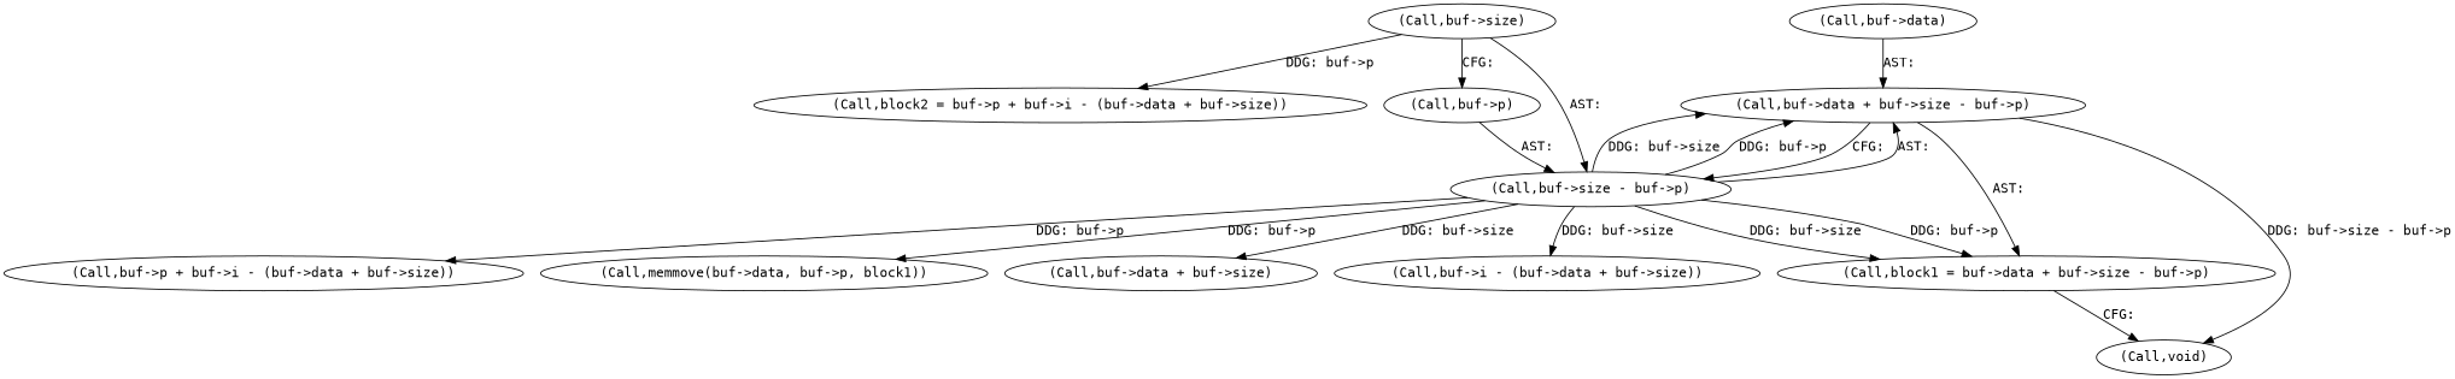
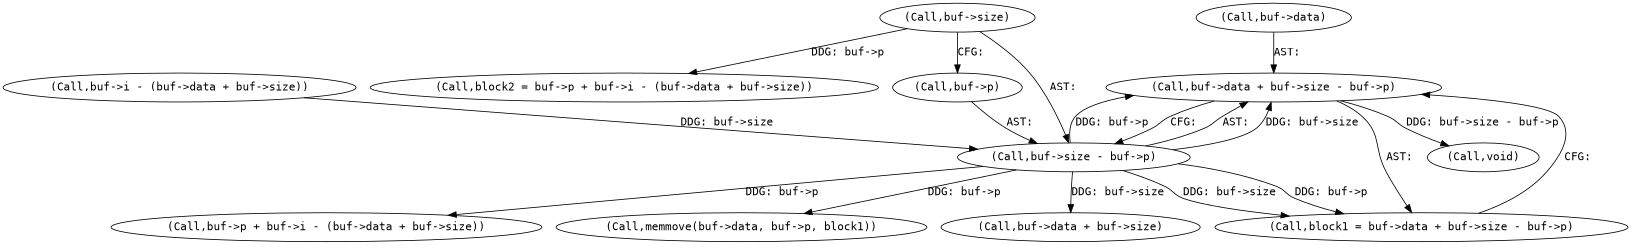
  digraph {
    fontname="DejaVu Sans Mono"
    node [fontname="DejaVu Sans Mono"]
    edge [fontname="DejaVu Sans Mono"]
    n1 [label="(Call,buf->data + buf->size - buf->p)"]
    n2 [label="(Call,buf->size - buf->p)"]
    n3 [label="(Call,block1 = buf->data + buf->size - buf->p)"]
    n4 [label="(Call,void)"]
    n5 [label="(Call,buf->p + buf->i - (buf->data + buf->size))"]
    n6 [label="(Call,memmove(buf->data, buf->p, block1))"]
    n7 [label="(Call,buf->data + buf->size)"]
    n8 [label="(Call,buf->i - (buf->data + buf->size))"]
    n9 [label="(Call,block2 = buf->p + buf->i - (buf->data + buf->size))"]
    n10 [label="(Call,buf->p)"]
    n11 [label="(Call,buf->data)"]
    n12 [label="(Call,buf->size)"]
    n1 -> n2 [label="CFG: "]
    n1 -> n3 [label="AST: "]
    n1 -> n4 [label="DDG: buf->size - buf->p"]
    n2 -> n1 [label="AST: "]
    n2 -> n1 [label="DDG: buf->size"]
    n2 -> n1 [label="DDG: buf->p"]
    n2 -> n3 [label="DDG: buf->size"]
    n2 -> n3 [label="DDG: buf->p"]
    n2 -> n5 [label="DDG: buf->p"]
    n2 -> n6 [label="DDG: buf->p"]
    n2 -> n7 [label="DDG: buf->size"]
-   n2 -> n8 [label="DDG: buf->size"]
-   n3 -> n4 [label="CFG: "]
+   n8 -> n2 [label="DDG: buf->size"]
+   n3 -> n1 [label="CFG: "]
    n10 -> n2 [label="AST: "]
    n11 -> n1 [label="AST: "]
    n12 -> n2 [label="AST: "]
    n12 -> n9 [label="DDG: buf->p"]
    n12 -> n10 [label="CFG: "]
  }
